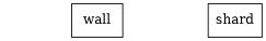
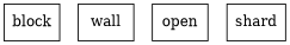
  graph {
    node [shape=box]
+   block
    wall
+   open
    shard
  }
